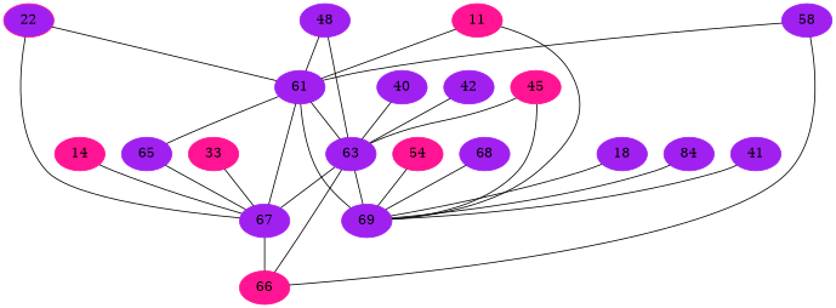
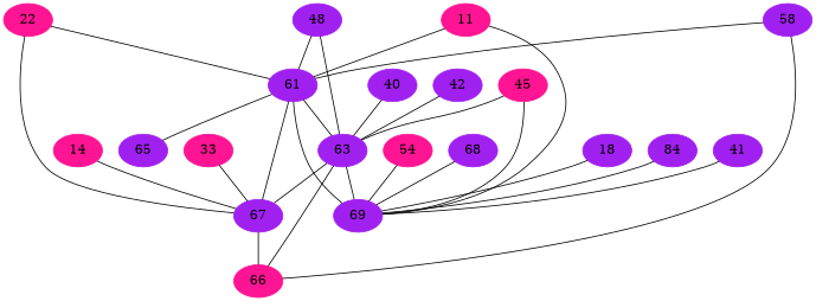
  graph {
    node [color=purple style=filled]
    61 [super="+31+10"]
    69 [super="+7"]
    67 [super="+21+62+9+64+50"]
    63 [super="+53+60+57"]
    65
    11 [color=deeppink]
    66 [color=deeppink]
    14 [color=deeppink]
    18
-   22 [color=deeppink super="+16" fillcolor=purple]
+   22 [color=deeppink super="+16"]
    33 [color=deeppink]
    n12 [label=84]
    40
    41
    42
    45 [color=deeppink]
    48
    54 [color=deeppink]
    58 [super="+25+56"]
    68
    61 -- 69 [weight=9]
    61 -- 67 [weight=12]
    61 -- 63 [weight=12]
    61 -- 65
    67 -- 66 [weight=14]
    63 -- 69 [weight=17]
    63 -- 67 [weight=7]
    63 -- 66 [weight=2]
-   65 -- 67
    11 -- 61
    11 -- 69
    14 -- 67
    18 -- 69 [weight=2]
    22 -- 61
    22 -- 67 [weight=2]
    33 -- 67 [weight=2]
    n12 -- 69 [weight=2]
    40 -- 63 [weight=2]
    41 -- 69 [weight=2]
    42 -- 63 [weight=2]
    45 -- 69
    45 -- 63
    48 -- 61
    48 -- 63
    54 -- 69 [weight=2]
    58 -- 61 [weight=3]
    58 -- 66 [weight=5]
    68 -- 69 [weight=2]
  }
